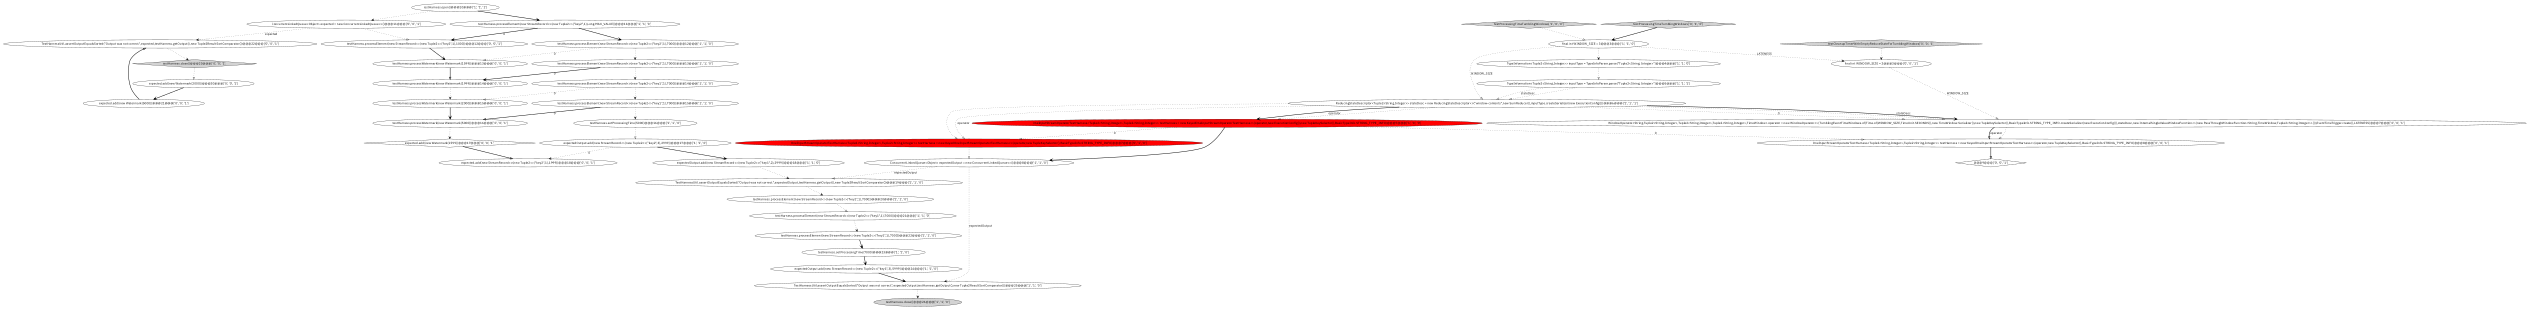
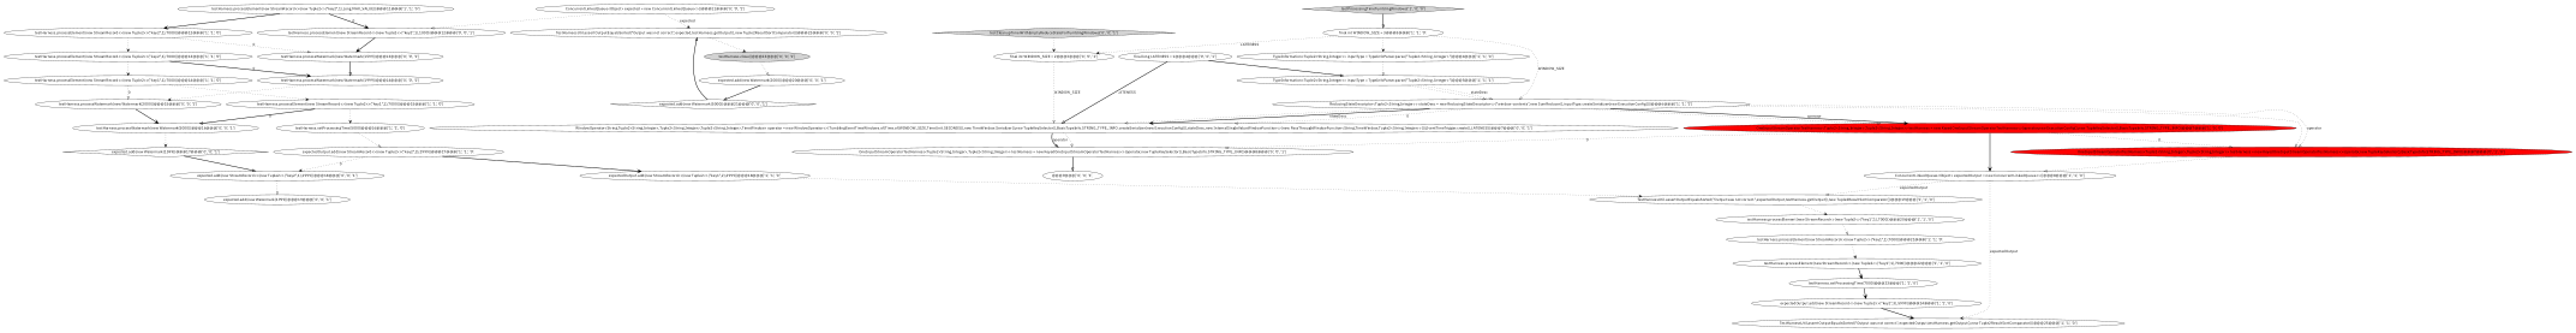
  digraph {
    fontname="IBM Plex Sans"
    node [fillcolor=white fontname="IBM Plex Sans" shape=ellipse style=filled]
    edge [arrowhead=vee fontname="IBM Plex Sans" style=dotted]
    n1 [label="TypeInformation<Tuple2<String,Integer>> inputType = TypeInfoParser.parse(\"Tuple2<String, Integer>\")@@@4@@@['1', '1', '0']"]
    n2 [label="TypeInformation<Tuple2<String,Integer>> inputType = TypeInfoParser.parse(\"Tuple2<String, Integer>\")@@@5@@@['1', '1', '1']"]
    n3 [label="ReducingStateDescriptor<Tuple2<String,Integer>> stateDesc = new ReducingStateDescriptor<>(\"window-contents\",new SumReducer(),inputType.createSerializer(new ExecutionConfig()))@@@6@@@['1', '1', '1']"]
    n4 [label="ConcurrentLinkedQueue<Object> expected = new ConcurrentLinkedQueue<>()@@@11@@@['0', '0', '1']"]
    n5 [label="testHarness.processElement(new StreamRecord<>(new Tuple2<>(\"key2\",1),1000))@@@12@@@['0', '0', '1']"]
    n6 [label="TestHarnessUtil.assertOutputEqualsSorted(\"Output was not correct.\",expected,testHarness.getOutput(),new Tuple2ResultSortComparator())@@@22@@@['0', '0', '1']"]
    n7 [label="testHarness.processWatermark(new Watermark(1599))@@@13@@@['0', '0', '1']"]
-   n8 [fillcolor=lightgray label="testHarness.close()@@@23@@@['0', '0', '1']" shape=diamond]
+   n8 [fillcolor=lightgray label="testHarness.close()@@@23@@@['0', '0', '1']"]
    n9 [fillcolor=lightgray label="testCleanupTimerWithEmptyReduceStateForTumblingWindows['0', '0', '1']" shape=diamond]
    n10 [label="final int WINDOW_SIZE = 2@@@3@@@['0', '0', '1']"]
    n11 [label="WindowOperator<String,Tuple2<String,Integer>,Tuple2<String,Integer>,Tuple2<String,Integer>,TimeWindow> operator = new WindowOperator<>(TumblingEventTimeWindows.of(Time.of(WINDOW_SIZE,TimeUnit.SECONDS)),new TimeWindow.Serializer(),new TupleKeySelector(),BasicTypeInfo.STRING_TYPE_INFO.createSerializer(new ExecutionConfig()),stateDesc,new InternalSingleValueWindowFunction<>(new PassThroughWindowFunction<String,TimeWindow,Tuple2<String,Integer>>()),EventTimeTrigger.create(),LATENESS)@@@7@@@['0', '0', '1']"]
+   n12 [label="final long LATENESS = 1@@@4@@@['0', '0', '1']"]
    n13 [label="OneInputStreamOperatorTestHarness<Tuple2<String,Integer>,Tuple2<String,Integer>> testHarness = new KeyedOneInputStreamOperatorTestHarness<>(operator,new TupleKeySelector(),BasicTypeInfo.STRING_TYPE_INFO)@@@8@@@['0', '0', '1']"]
    n14 [label="testHarness.processElement(new StreamRecord<>(new Tuple2<>(\"key1\",1),7000))@@@22@@@['1', '1', '0']"]
    n15 [label="testHarness.setProcessingTime(7000)@@@23@@@['1', '1', '0']"]
    n16 [label="expectedOutput.add(new StreamRecord<>(new Tuple2<>(\"key1\",3),5999))@@@24@@@['1', '1', '0']"]
    n17 [label="expected.add(new Watermark(2000))@@@20@@@['0', '0', '1']"]
    n18 [label="testHarness.processWatermark(new Watermark(1999))@@@14@@@['0', '0', '1']"]
    n19 [label="testHarness.processWatermark(new Watermark(2000))@@@15@@@['0', '0', '1']"]
    n20 [label="testHarness.processWatermark(new Watermark(5000))@@@16@@@['0', '0', '1']"]
-   n21 [label="@@@9@@@['0', '0', '1']" shape=diamond]
+   n21 [label="@@@9@@@['0', '0', '1']"]
    n22 [label="testHarness.processElement(new StreamRecord<>(new Tuple2<>(\"key1\",1),7000))@@@15@@@['1', '1', '0']"]
    n23 [label="testHarness.setProcessingTime(5000)@@@16@@@['1', '1', '0']"]
    n24 [label="expected.add(new Watermark(1599))@@@17@@@['0', '0', '1']" shape=diamond]
    n25 [label="expectedOutput.add(new StreamRecord<>(new Tuple2<>(\"key2\",3),2999))@@@17@@@['1', '1', '0']"]
    n26 [label="TestHarnessUtil.assertOutputEqualsSorted(\"Output was not correct.\",expectedOutput,testHarness.getOutput(),new Tuple2ResultSortComparator())@@@25@@@['1', '1', '0']"]
-   n27 [fillcolor=lightgray label="testHarness.close()@@@26@@@['1', '1', '0']"]
    n28 [fillcolor=lightgray label="testProcessingTimeTumblingWindows['1', '0', '0']" shape=diamond]
    n29 [label="final int WINDOW_SIZE = 3@@@3@@@['1', '1', '0']"]
    n30 [label="expected.add(new StreamRecord<>(new Tuple2<>(\"key2\",1),1999))@@@18@@@['0', '0', '1']"]
    n31 [label="testHarness.processElement(new StreamRecord<>(new Tuple2<>(\"key1\",1),7000))@@@20@@@['1', '1', '0']"]
    n32 [label="testHarness.processElement(new StreamRecord<>(new Tuple2<>(\"key1\",1),7000))@@@21@@@['1', '1', '0']"]
-   n33 [fillcolor=lightgray label="testProcessingTimeTumblingWindows['0', '1', '0']" shape=diamond]
    n34 [label="testHarness.processElement(new StreamRecord<>(new Tuple2<>(\"key2\",1),7000))@@@13@@@['1', '1', '0']"]
    n35 [label="testHarness.processElement(new StreamRecord<>(new Tuple2<>(\"key1\",1),7000))@@@14@@@['1', '1', '0']"]
    n36 [label="expectedOutput.add(new StreamRecord<>(new Tuple2<>(\"key1\",2),2999))@@@18@@@['1', '1', '0']"]
    n37 [label="TestHarnessUtil.assertOutputEqualsSorted(\"Output was not correct.\",expectedOutput,testHarness.getOutput(),new Tuple2ResultSortComparator())@@@19@@@['1', '1', '0']"]
-   n39 [label="expected.add(new Watermark(5000))@@@21@@@['0', '0', '1']"]
-   n40 [label="testHarness.open()@@@10@@@['1', '1', '1']"]
+   n38 [label="expected.add(new Watermark(1999))@@@19@@@['0', '0', '1']"]
+   n39 [label="expected.add(new Watermark(5000))@@@21@@@['0', '0', '1']" shape=diamond]
    n41 [label="testHarness.processElement(new StreamRecord<>(new Tuple2<>(\"key2\",1),Long.MAX_VALUE))@@@11@@@['1', '1', '0']"]
    n42 [label="testHarness.processElement(new StreamRecord<>(new Tuple2<>(\"key2\",1),7000))@@@12@@@['1', '1', '0']"]
    n43 [fillcolor=red label="OneInputStreamOperatorTestHarness<Tuple2<String,Integer>,Tuple2<String,Integer>> testHarness = new KeyedOneInputStreamOperatorTestHarness<>(operator,new ExecutionConfig(),new TupleKeySelector(),BasicTypeInfo.STRING_TYPE_INFO)@@@7@@@['1', '0', '0']"]
    n44 [label="ConcurrentLinkedQueue<Object> expectedOutput = new ConcurrentLinkedQueue<>()@@@8@@@['1', '1', '0']"]
    n45 [fillcolor=red label="OneInputStreamOperatorTestHarness<Tuple2<String,Integer>,Tuple2<String,Integer>> testHarness = new KeyedOneInputStreamOperatorTestHarness<>(operator,new TupleKeySelector(),BasicTypeInfo.STRING_TYPE_INFO)@@@7@@@['0', '1', '0']"]
    n1 -> n2 [arrowhead=onormal]
    n2 -> n3 [arrowhead=onormal]
    n2 -> n3 [arrowhead=onormal label=stateDesc]
    n3 -> n11 [arrowhead=onormal]
    n3 -> n11 [label=stateDesc style=bold]
    n3 -> n11 [arrowhead=onormal label=0]
    n3 -> n43 [arrowhead=onormal]
    n3 -> n43 [label=operator style=bold]
    n3 -> n45 [arrowhead=onormal]
    n3 -> n45 [arrowhead=onormal label=operator]
    n4 -> n5 [arrowhead=onormal]
    n4 -> n6 [label=expected]
    n5 -> n7 [style=bold]
    n6 -> n8
    n7 -> n18 [arrowhead=onormal style=bold]
    n8 -> n17 [arrowhead=onormal]
    n9 -> n10
    n10 -> n11 [arrowhead=onormal label=WINDOW_SIZE]
    n11 -> n13 [arrowhead=onormal]
    n11 -> n13 [arrowhead=onormal label=operator style=bold]
+   n12 -> n2 [arrowhead=onormal style=bold]
+   n12 -> n11 [arrowhead=onormal label=LATENESS style=bold]
    n13 -> n21 [arrowhead=onormal style=bold]
    n14 -> n15 [style=bold]
    n15 -> n16 [style=bold]
    n16 -> n26 [style=bold]
-   n17 -> n39 [style=bold]
+   n17 -> n39 [arrowhead=onormal style=bold]
    n18 -> n19
    n19 -> n20 [style=bold]
    n20 -> n24
    n22 -> n20 [arrowhead=onormal label=0 style=bold]
    n22 -> n23
    n23 -> n25 [arrowhead=onormal]
    n24 -> n30 [arrowhead=onormal style=bold]
    n25 -> n30 [label=0]
    n25 -> n36 [style=bold]
-   n26 -> n27
-   n28 -> n29 [arrowhead=onormal]
+   n28 -> n29 [arrowhead=onormal style=bold]
    n29 -> n1
    n29 -> n3 [arrowhead=onormal label=WINDOW_SIZE]
    n29 -> n10 [label=LATENESS]
+   n30 -> n38 [arrowhead=onormal]
    n31 -> n32 [arrowhead=onormal]
    n32 -> n14
-   n33 -> n29 [style=bold]
    n34 -> n18 [label=0 style=bold]
    n34 -> n35
    n35 -> n19 [arrowhead=onormal label=0]
    n35 -> n22
    n36 -> n37
    n37 -> n31
    n39 -> n6 [arrowhead=onormal style=bold]
-   n40 -> n4
-   n40 -> n41 [style=bold]
    n41 -> n5 [label=0 style=bold]
    n41 -> n42 [style=bold]
    n42 -> n7 [arrowhead=onormal label=0]
    n42 -> n34
    n43 -> n13 [arrowhead=onormal label=0]
    n43 -> n44 [style=bold]
    n43 -> n45 [arrowhead=onormal label=0]
    n44 -> n26 [label=expectedOutput]
    n44 -> n37 [arrowhead=onormal label=expectedOutput]
    n45 -> n44 [arrowhead=onormal]
  }
